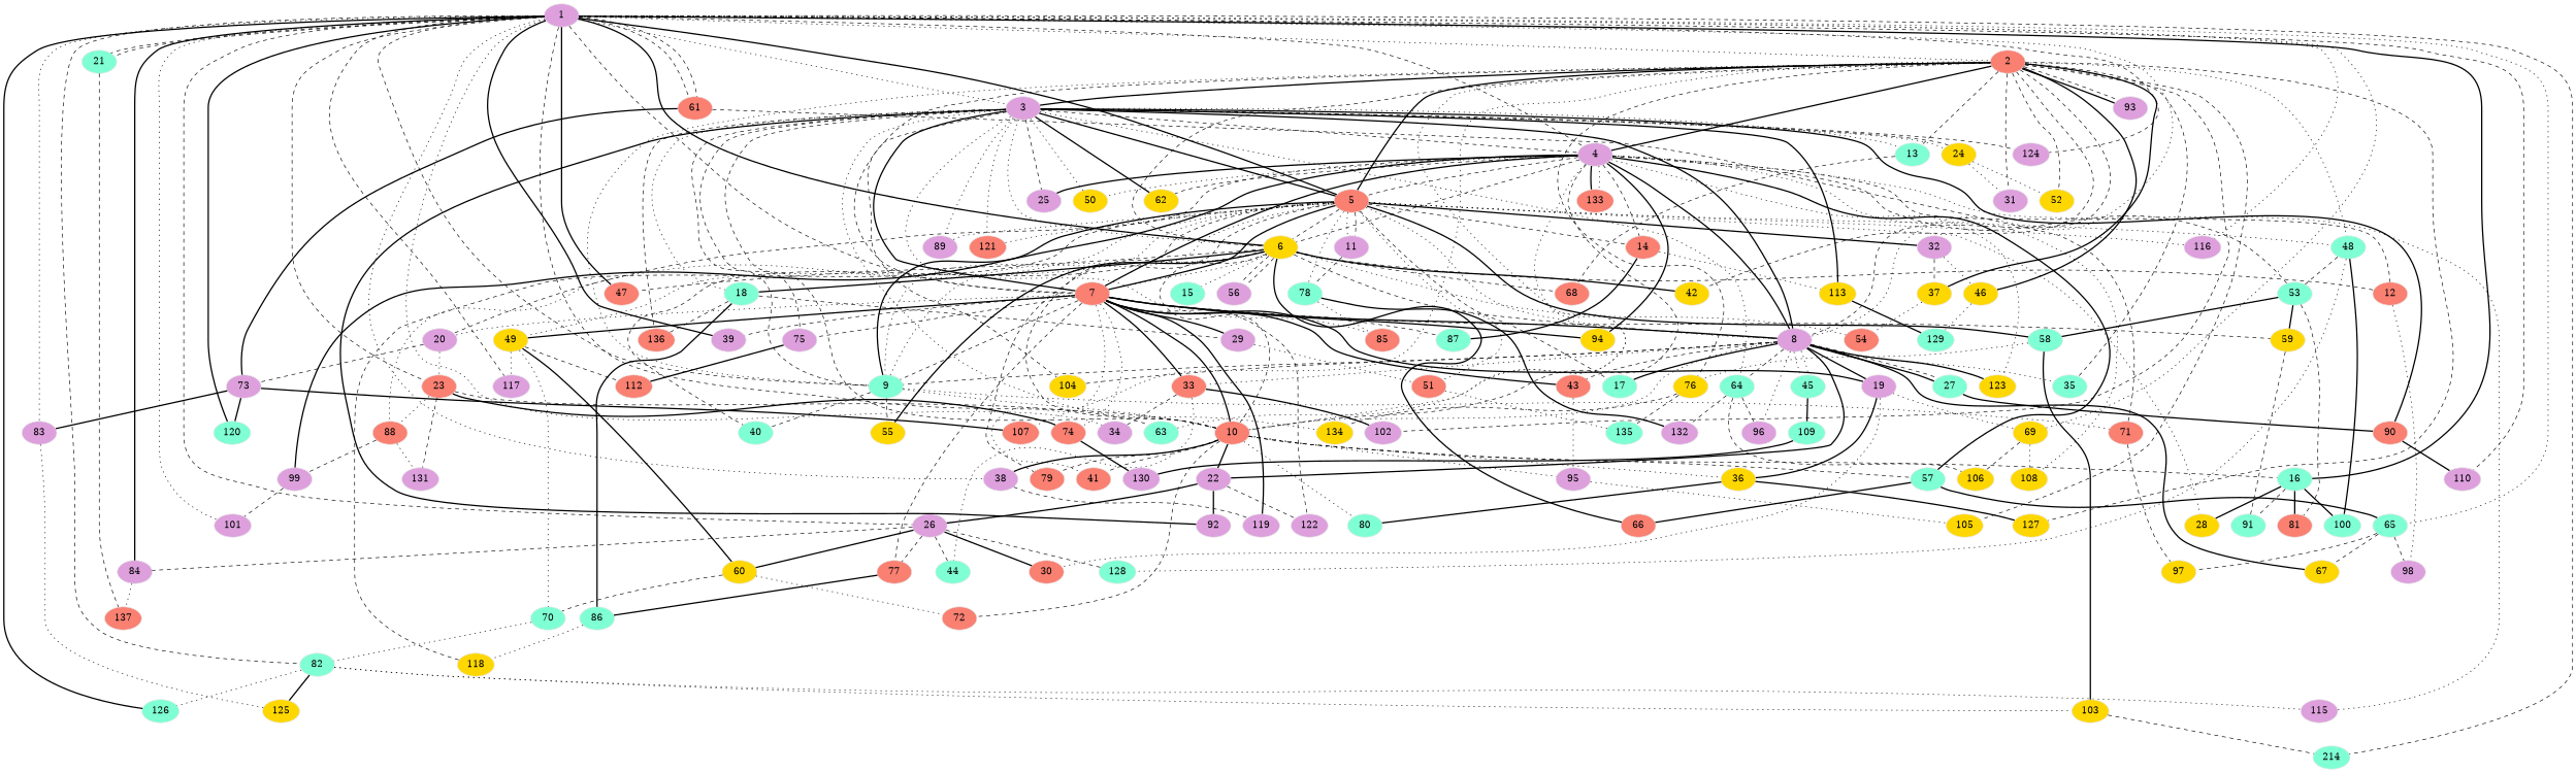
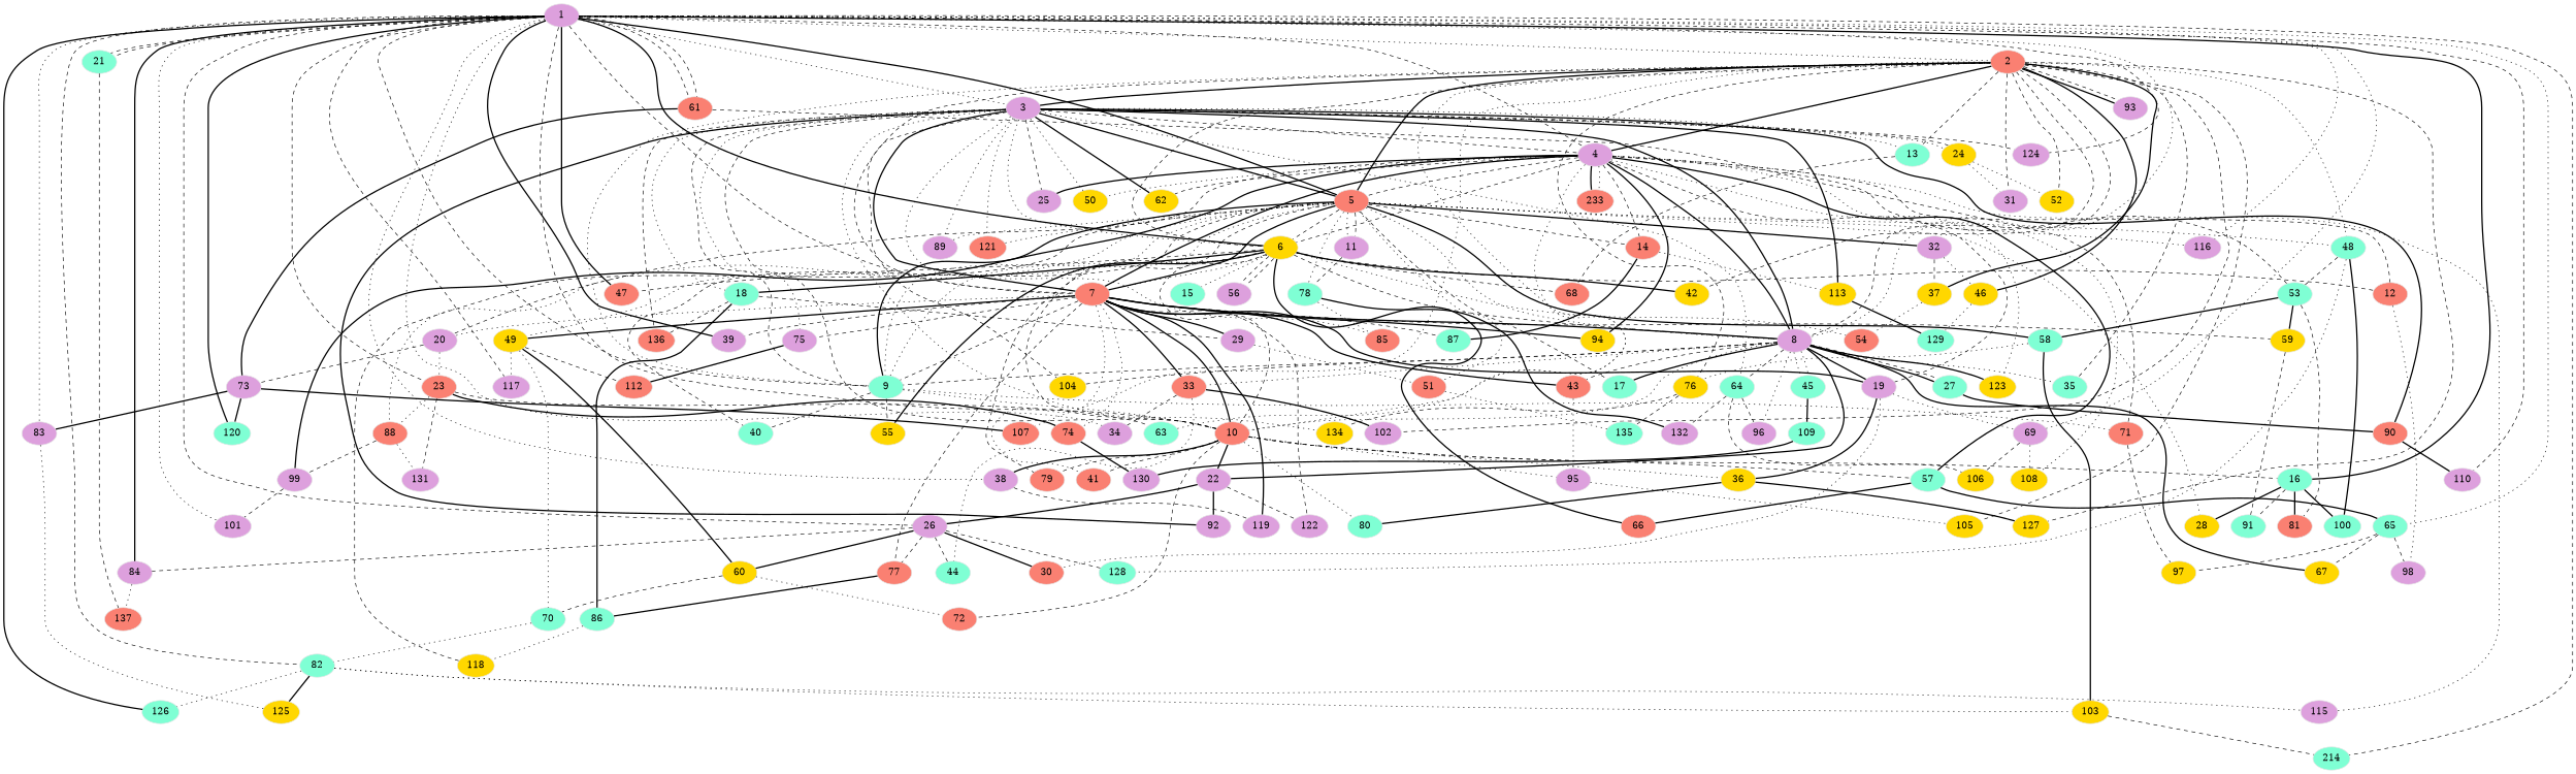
  graph {
    node [color=gray90 fillcolor=plum style=filled]
    edge [style=dashed]
    2 [fillcolor=salmon]
    1
    3
    4
    5 [fillcolor=salmon]
    6 [fillcolor=gold]
    7 [fillcolor=salmon]
    8
    9 [fillcolor=aquamarine]
    10 [fillcolor=salmon]
    16 [fillcolor=aquamarine]
    21 [fillcolor=aquamarine]
    23 [fillcolor=salmon]
    26
    34
    38
    39
    47 [fillcolor=salmon]
    61 [fillcolor=salmon]
    65 [fillcolor=aquamarine]
-   69 [fillcolor=gold]
+   69
    82 [fillcolor=aquamarine]
    83
    84
    101
    110
    n27 [fillcolor=aquamarine label=214]
    116
    117
    120 [fillcolor=aquamarine]
    124
    126 [fillcolor=aquamarine]
    13 [fillcolor=aquamarine]
    31
    35 [fillcolor=aquamarine]
    37 [fillcolor=gold]
    42 [fillcolor=gold]
    46 [fillcolor=gold]
    48 [fillcolor=aquamarine]
    52 [fillcolor=gold]
    76 [fillcolor=gold]
    93
    102
    105 [fillcolor=gold]
    107 [fillcolor=salmon]
    127 [fillcolor=gold]
    18 [fillcolor=aquamarine]
    24 [fillcolor=gold]
    25
    50 [fillcolor=gold]
    62 [fillcolor=gold]
    64 [fillcolor=aquamarine]
    75
    85 [fillcolor=salmon]
    89
    90 [fillcolor=salmon]
    92
    104 [fillcolor=gold]
    113 [fillcolor=gold]
    121 [fillcolor=salmon]
    134 [fillcolor=gold]
    136 [fillcolor=salmon]
    12 [fillcolor=salmon]
    14 [fillcolor=salmon]
    20
    53 [fillcolor=aquamarine]
    57 [fillcolor=aquamarine]
    63 [fillcolor=aquamarine]
    94 [fillcolor=gold]
    108 [fillcolor=gold]
    115
    123 [fillcolor=gold]
-   133 [fillcolor=salmon]
+   133 [fillcolor=salmon label=233]
    32
    11
    17 [fillcolor=aquamarine]
    28 [fillcolor=gold]
    40 [fillcolor=aquamarine]
    49 [fillcolor=gold]
    51 [fillcolor=salmon]
    58 [fillcolor=aquamarine]
    78 [fillcolor=aquamarine]
    88 [fillcolor=salmon]
    99
    118 [fillcolor=gold]
    15 [fillcolor=aquamarine]
    54 [fillcolor=salmon]
    55 [fillcolor=gold]
    56
    66 [fillcolor=salmon]
    68 [fillcolor=salmon]
    79 [fillcolor=salmon]
    19
    29
    33 [fillcolor=salmon]
    41 [fillcolor=salmon]
    43 [fillcolor=salmon]
    59 [fillcolor=gold]
    74 [fillcolor=salmon]
    77 [fillcolor=salmon]
    87 [fillcolor=aquamarine]
    119
    122
    22
    27 [fillcolor=aquamarine]
    45 [fillcolor=aquamarine]
    67 [fillcolor=gold]
    96
    71 [fillcolor=salmon]
    36 [fillcolor=gold]
    72 [fillcolor=salmon]
    80 [fillcolor=aquamarine]
    95
    81 [fillcolor=salmon]
    91 [fillcolor=aquamarine]
    100 [fillcolor=aquamarine]
    137 [fillcolor=salmon]
    131
    30 [fillcolor=salmon]
    44 [fillcolor=aquamarine]
    60 [fillcolor=gold]
    128 [fillcolor=aquamarine]
    73
    98
    97 [fillcolor=gold]
    106 [fillcolor=gold]
    103 [fillcolor=gold]
    125 [fillcolor=gold]
    129 [fillcolor=aquamarine]
    135 [fillcolor=aquamarine]
    86 [fillcolor=aquamarine]
    132
    112 [fillcolor=salmon]
    70 [fillcolor=aquamarine]
    130
    109 [fillcolor=aquamarine]
    2 -- 3 [style=bold]
    2 -- 4 [style=bold]
    2 -- 5 [style=bold]
    2 -- 6
    2 -- 7
    2 -- 8
    2 -- 9 [style=dotted]
    2 -- 10 [style=dotted]
    2 -- 13
    2 -- 31
    2 -- 35
    2 -- 37 [style=bold]
    2 -- 42
    2 -- 46 [style=bold]
    2 -- 48 [style=dotted]
    2 -- 52
    2 -- 76
    2 -- 93 [style=bold]
    2 -- 93
    2 -- 102
    2 -- 105
    2 -- 107 [style=dotted]
    2 -- 127
    1 -- 2 [style=dotted]
    1 -- 3 [style=dotted]
    1 -- 4
    1 -- 5 [style=bold]
    1 -- 6 [style=bold]
    1 -- 7
    1 -- 8 [style=dotted]
    1 -- 9
    1 -- 10
    1 -- 16 [style=bold]
    1 -- 21
    1 -- 21
    1 -- 23
    1 -- 26
    1 -- 34 [style=dotted]
    1 -- 38 [style=dotted]
    1 -- 39 [style=bold]
    1 -- 47 [style=bold]
    1 -- 61
    1 -- 61
    1 -- 65 [style=dotted]
    1 -- 69 [style=dotted]
    1 -- 82
    1 -- 83 [style=dotted]
    1 -- 84 [style=bold]
    1 -- 101 [style=dotted]
    1 -- 110
    1 -- n27
    1 -- 116 [style=dotted]
    1 -- 117
    1 -- 120 [style=bold]
    1 -- 124
    1 -- 126 [style=bold]
    3 -- 4
    3 -- 5 [style=bold]
    3 -- 6 [style=dotted]
    3 -- 7 [style=bold]
    3 -- 8 [style=bold]
    3 -- 9
    3 -- 10
    3 -- 124
    3 -- 13 [style=dotted]
    3 -- 18 [style=dotted]
    3 -- 24 [style=dotted]
    3 -- 24
    3 -- 25
    3 -- 50 [style=dotted]
    3 -- 62 [style=bold]
    3 -- 64 [style=dotted]
-   3 -- 75
+   3 -- 75 [style=dotted]
    3 -- 85 [style=dotted]
    3 -- 89 [style=dotted]
    3 -- 90 [style=bold]
    3 -- 92 [style=bold]
    3 -- 104
    3 -- 113 [style=bold]
    3 -- 121 [style=dotted]
    3 -- 134 [style=dotted]
    3 -- 136
    4 -- 5
    4 -- 6
    4 -- 7 [style=bold]
    4 -- 8 [style=bold]
    4 -- 9 [style=bold]
-   4 -- 10
+   4 -- 19
    4 -- 25 [style=bold]
    4 -- 50 [style=dotted]
    4 -- 62
    4 -- 12
    4 -- 14
    4 -- 20
    4 -- 53
    4 -- 57 [style=bold]
    4 -- 63 [style=dotted]
    4 -- 94 [style=bold]
    4 -- 108 [style=dotted]
    4 -- 115 [style=dotted]
    4 -- 123 [style=dotted]
    4 -- 133 [style=bold]
    4 -- 133 [style=dotted]
    5 -- 6
    5 -- 7 [style=bold]
    5 -- 8 [style=dotted]
    5 -- 9 [style=dotted]
    5 -- 10
    5 -- 116 [style=dotted]
    5 -- 48 [style=dotted]
    5 -- 89 [style=dotted]
    5 -- 121 [style=dotted]
    5 -- 14
    5 -- 32 [style=bold]
    5 -- 11 [style=dotted]
    5 -- 11
    5 -- 17
    5 -- 28 [style=dotted]
    5 -- 40
    5 -- 49 [style=dotted]
    5 -- 51 [style=dotted]
    5 -- 58 [style=bold]
    5 -- 78 [style=dotted]
    5 -- 88 [style=dotted]
    5 -- 99 [style=bold]
    5 -- 118
    6 -- 7 [style=dotted]
    6 -- 8
    6 -- 9 [style=dotted]
    6 -- 10
    6 -- 47
    6 -- 42 [style=bold]
    6 -- 18 [style=bold]
    6 -- 12
    6 -- 15 [style=dotted]
    6 -- 54 [style=dotted]
    6 -- 55 [style=bold]
    6 -- 56
    6 -- 56
    6 -- 66 [style=bold]
    6 -- 68
    6 -- 79
    7 -- 8 [style=bold]
    7 -- 9
    7 -- 10 [style=bold]
    7 -- 39
    7 -- 75
    7 -- 20 [style=dotted]
    7 -- 94 [style=bold]
    7 -- 49 [style=bold]
    7 -- 19 [style=bold]
    7 -- 29 [style=bold]
    7 -- 33 [style=bold]
    7 -- 41 [style=dotted]
    7 -- 43 [style=bold]
    7 -- 59
    7 -- 74 [style=dotted]
    7 -- 77
    7 -- 87
    7 -- 119 [style=bold]
    7 -- 122
    8 -- 9
    8 -- 10 [style=dotted]
    8 -- 35 [style=dotted]
    8 -- 64
    8 -- 104
    8 -- 123 [style=bold]
    8 -- 17 [style=bold]
    8 -- 19 [style=bold]
    8 -- 33 [style=dotted]
    8 -- 43
    8 -- 22 [style=bold]
    8 -- 27 [style=bold]
    8 -- 27
    8 -- 45 [style=dotted]
    8 -- 45 [style=dotted]
    8 -- 67 [style=bold]
    8 -- 96 [style=dotted]
    9 -- 10 [style=dotted]
    9 -- 40
    9 -- 55
    9 -- 71 [style=dotted]
    10 -- 16
    10 -- 38 [style=bold]
    10 -- 57
    10 -- 79
    10 -- 41
    10 -- 22 [style=bold]
    10 -- 36 [style=dotted]
    10 -- 72
    10 -- 80 [style=dotted]
    10 -- 95 [style=dotted]
    16 -- 28 [style=bold]
    16 -- 81 [style=bold]
    16 -- 91
    16 -- 100 [style=bold]
    21 -- 137
    23 -- 63
    23 -- 88 [style=dotted]
    23 -- 74 [style=bold]
    23 -- 131
    26 -- 84
    26 -- 77
    26 -- 30 [style=bold]
    26 -- 44
    26 -- 60 [style=bold]
    26 -- 128
    38 -- 119
    61 -- 71
    61 -- 73 [style=bold]
    65 -- 67
    65 -- 98
    65 -- 97
    69 -- 108 [style=dotted]
    69 -- 106
    82 -- 126 [style=dotted]
    82 -- 115 [style=dotted]
    82 -- 103 [style=dotted]
    82 -- 125 [style=bold]
    83 -- 125 [style=dotted]
    84 -- 137 [style=dotted]
    13 -- 68
    37 -- 54 [style=dotted]
    46 -- 129 [style=dotted]
    48 -- 53
    48 -- 100 [style=bold]
    48 -- 128 [style=dotted]
    76 -- 134
    76 -- 135
    18 -- 136
    18 -- 29
    18 -- 86 [style=bold]
    24 -- 31 [style=dotted]
    24 -- 52 [style=dotted]
    64 -- 96
    64 -- 106
    64 -- 132
    75 -- 112 [style=bold]
    90 -- 110 [style=bold]
    113 -- 129 [style=bold]
    12 -- 98 [style=dotted]
    14 -- 113 [style=dotted]
    14 -- 87 [style=bold]
    20 -- 23 [style=dotted]
    20 -- 73
    53 -- 58 [style=bold]
    53 -- 59 [style=bold]
    53 -- 81
    57 -- 65 [style=bold]
    57 -- 66 [style=bold]
    32 -- 37
    32 -- 46 [style=dotted]
    11 -- 78
    49 -- 117 [style=dotted]
    49 -- 60 [style=bold]
    49 -- 112
    49 -- 70 [style=dotted]
    51 -- 135 [style=dotted]
    58 -- 76 [style=dotted]
    58 -- 103 [style=bold]
    78 -- 85 [style=dotted]
    78 -- 132 [style=bold]
    88 -- 99
    88 -- 131 [style=dotted]
    99 -- 101
    19 -- 69 [style=dotted]
    19 -- 36 [style=bold]
    19 -- 30 [style=dotted]
    29 -- 51 [style=dotted]
    33 -- 34
    33 -- 102 [style=bold]
    33 -- 44 [style=dotted]
    43 -- 95 [style=dotted]
    59 -- 91
    74 -- 130 [style=bold]
    77 -- 86 [style=bold]
    22 -- 26 [style=bold]
    22 -- 92 [style=bold]
    22 -- 122
    27 -- 90 [style=bold]
    45 -- 109 [style=bold]
    71 -- 97
    36 -- 127 [style=bold]
    36 -- 80 [style=bold]
    95 -- 105 [style=dotted]
    60 -- 72 [style=dotted]
    60 -- 70
    73 -- 83 [style=bold]
    73 -- 120 [style=bold]
    73 -- 107 [style=bold]
    103 -- n27
    86 -- 118 [style=dotted]
    70 -- 82 [style=dotted]
    109 -- 130 [style=bold]
  }
